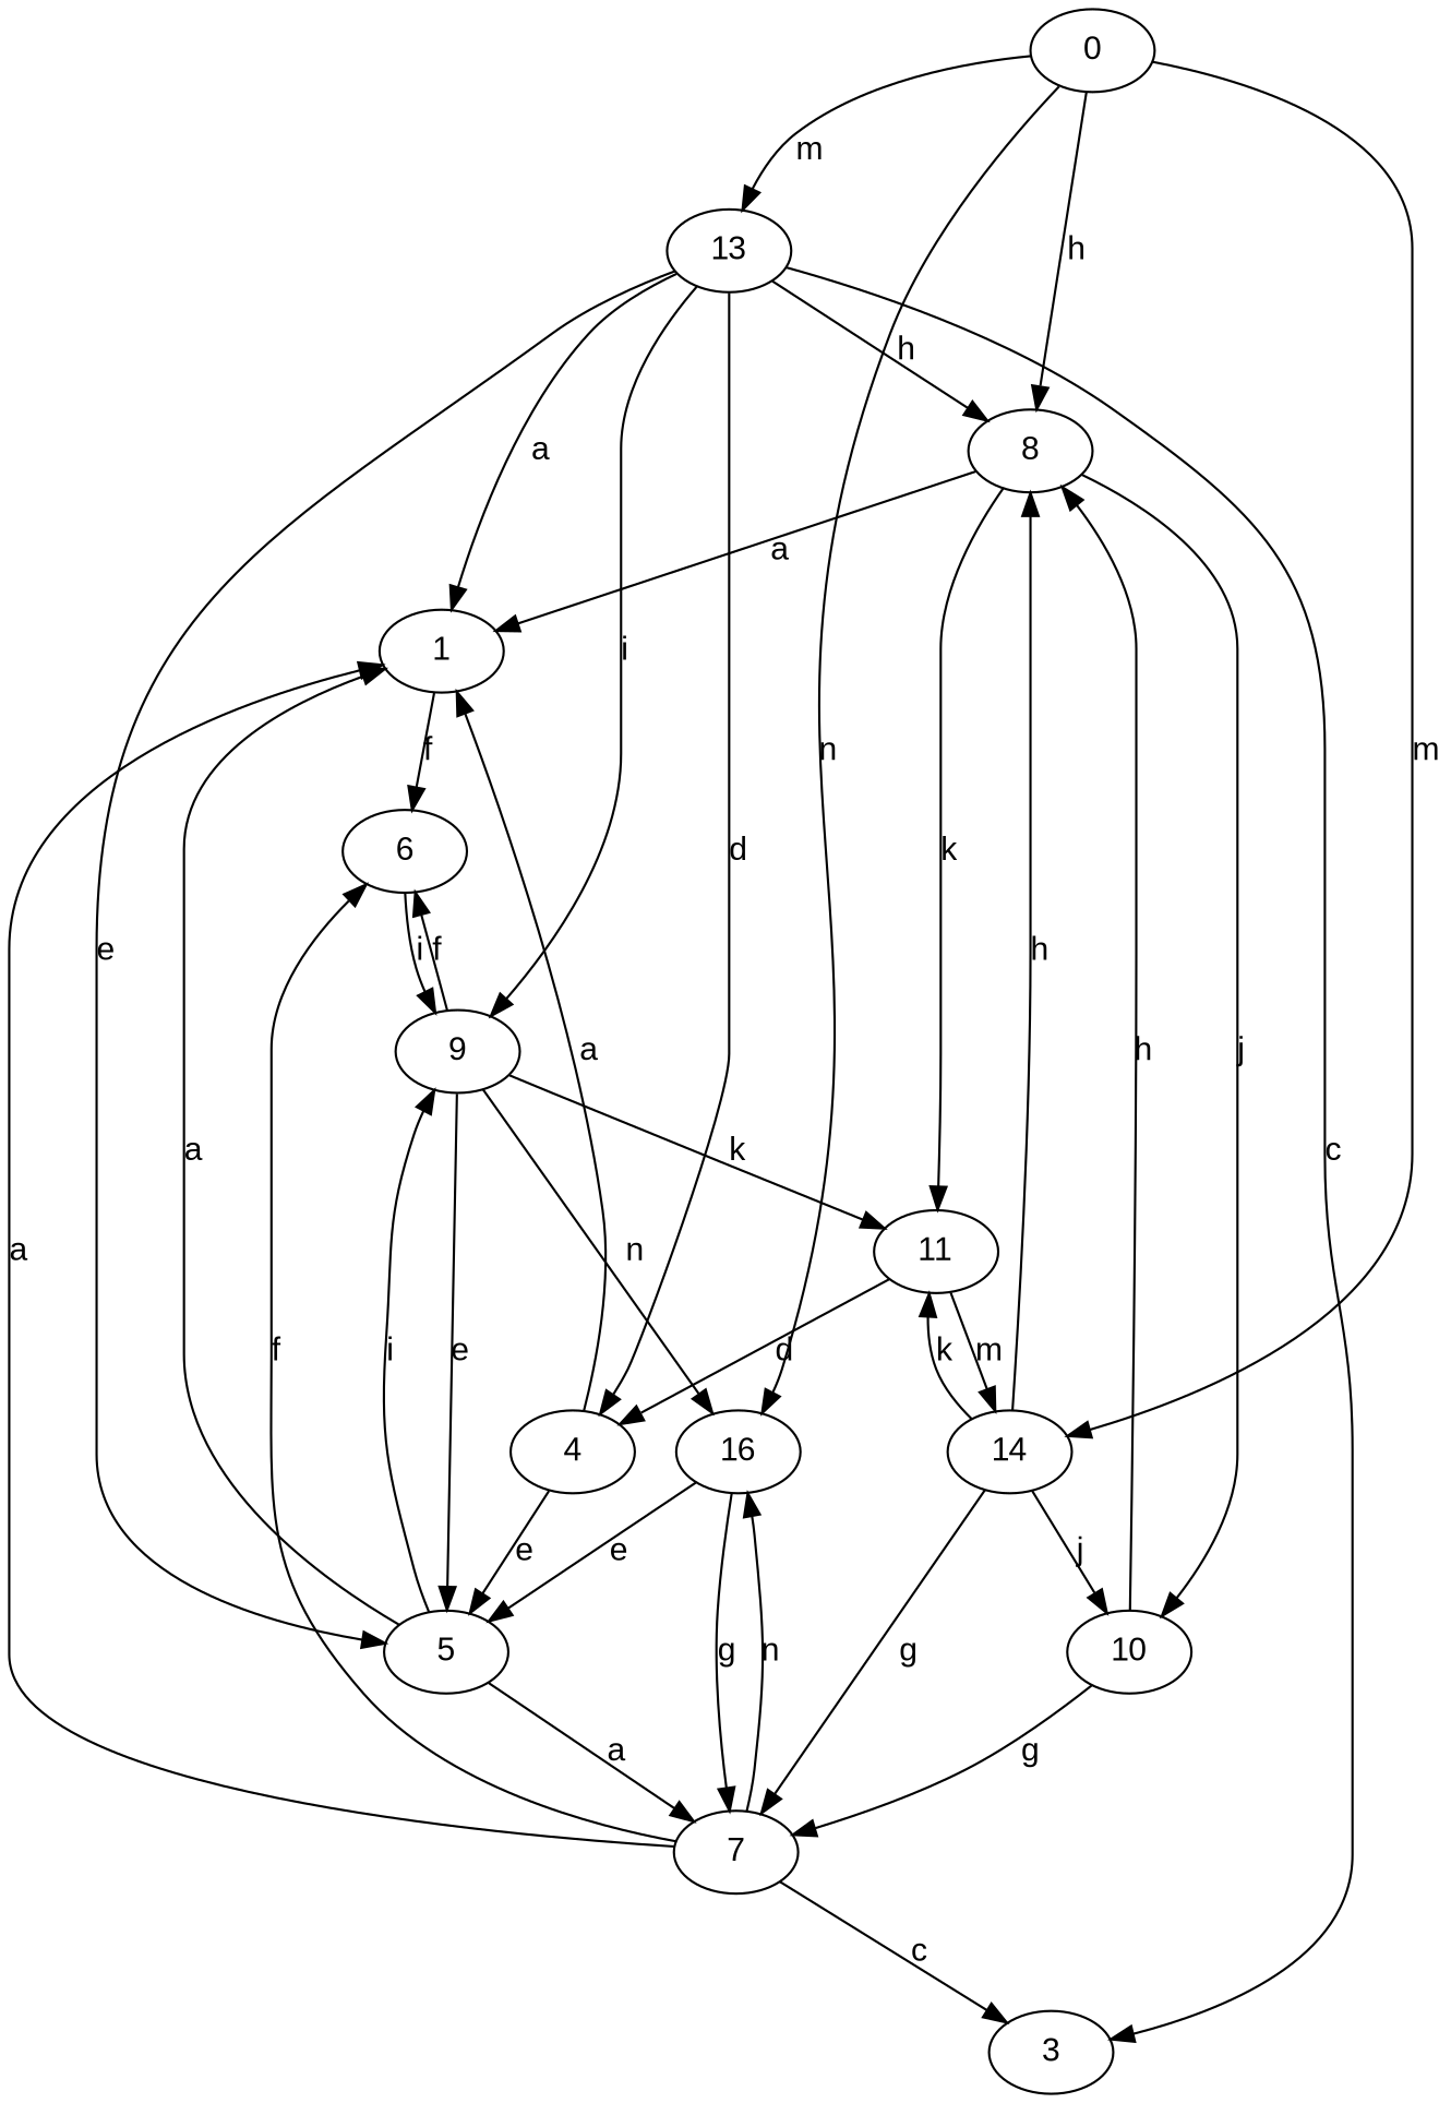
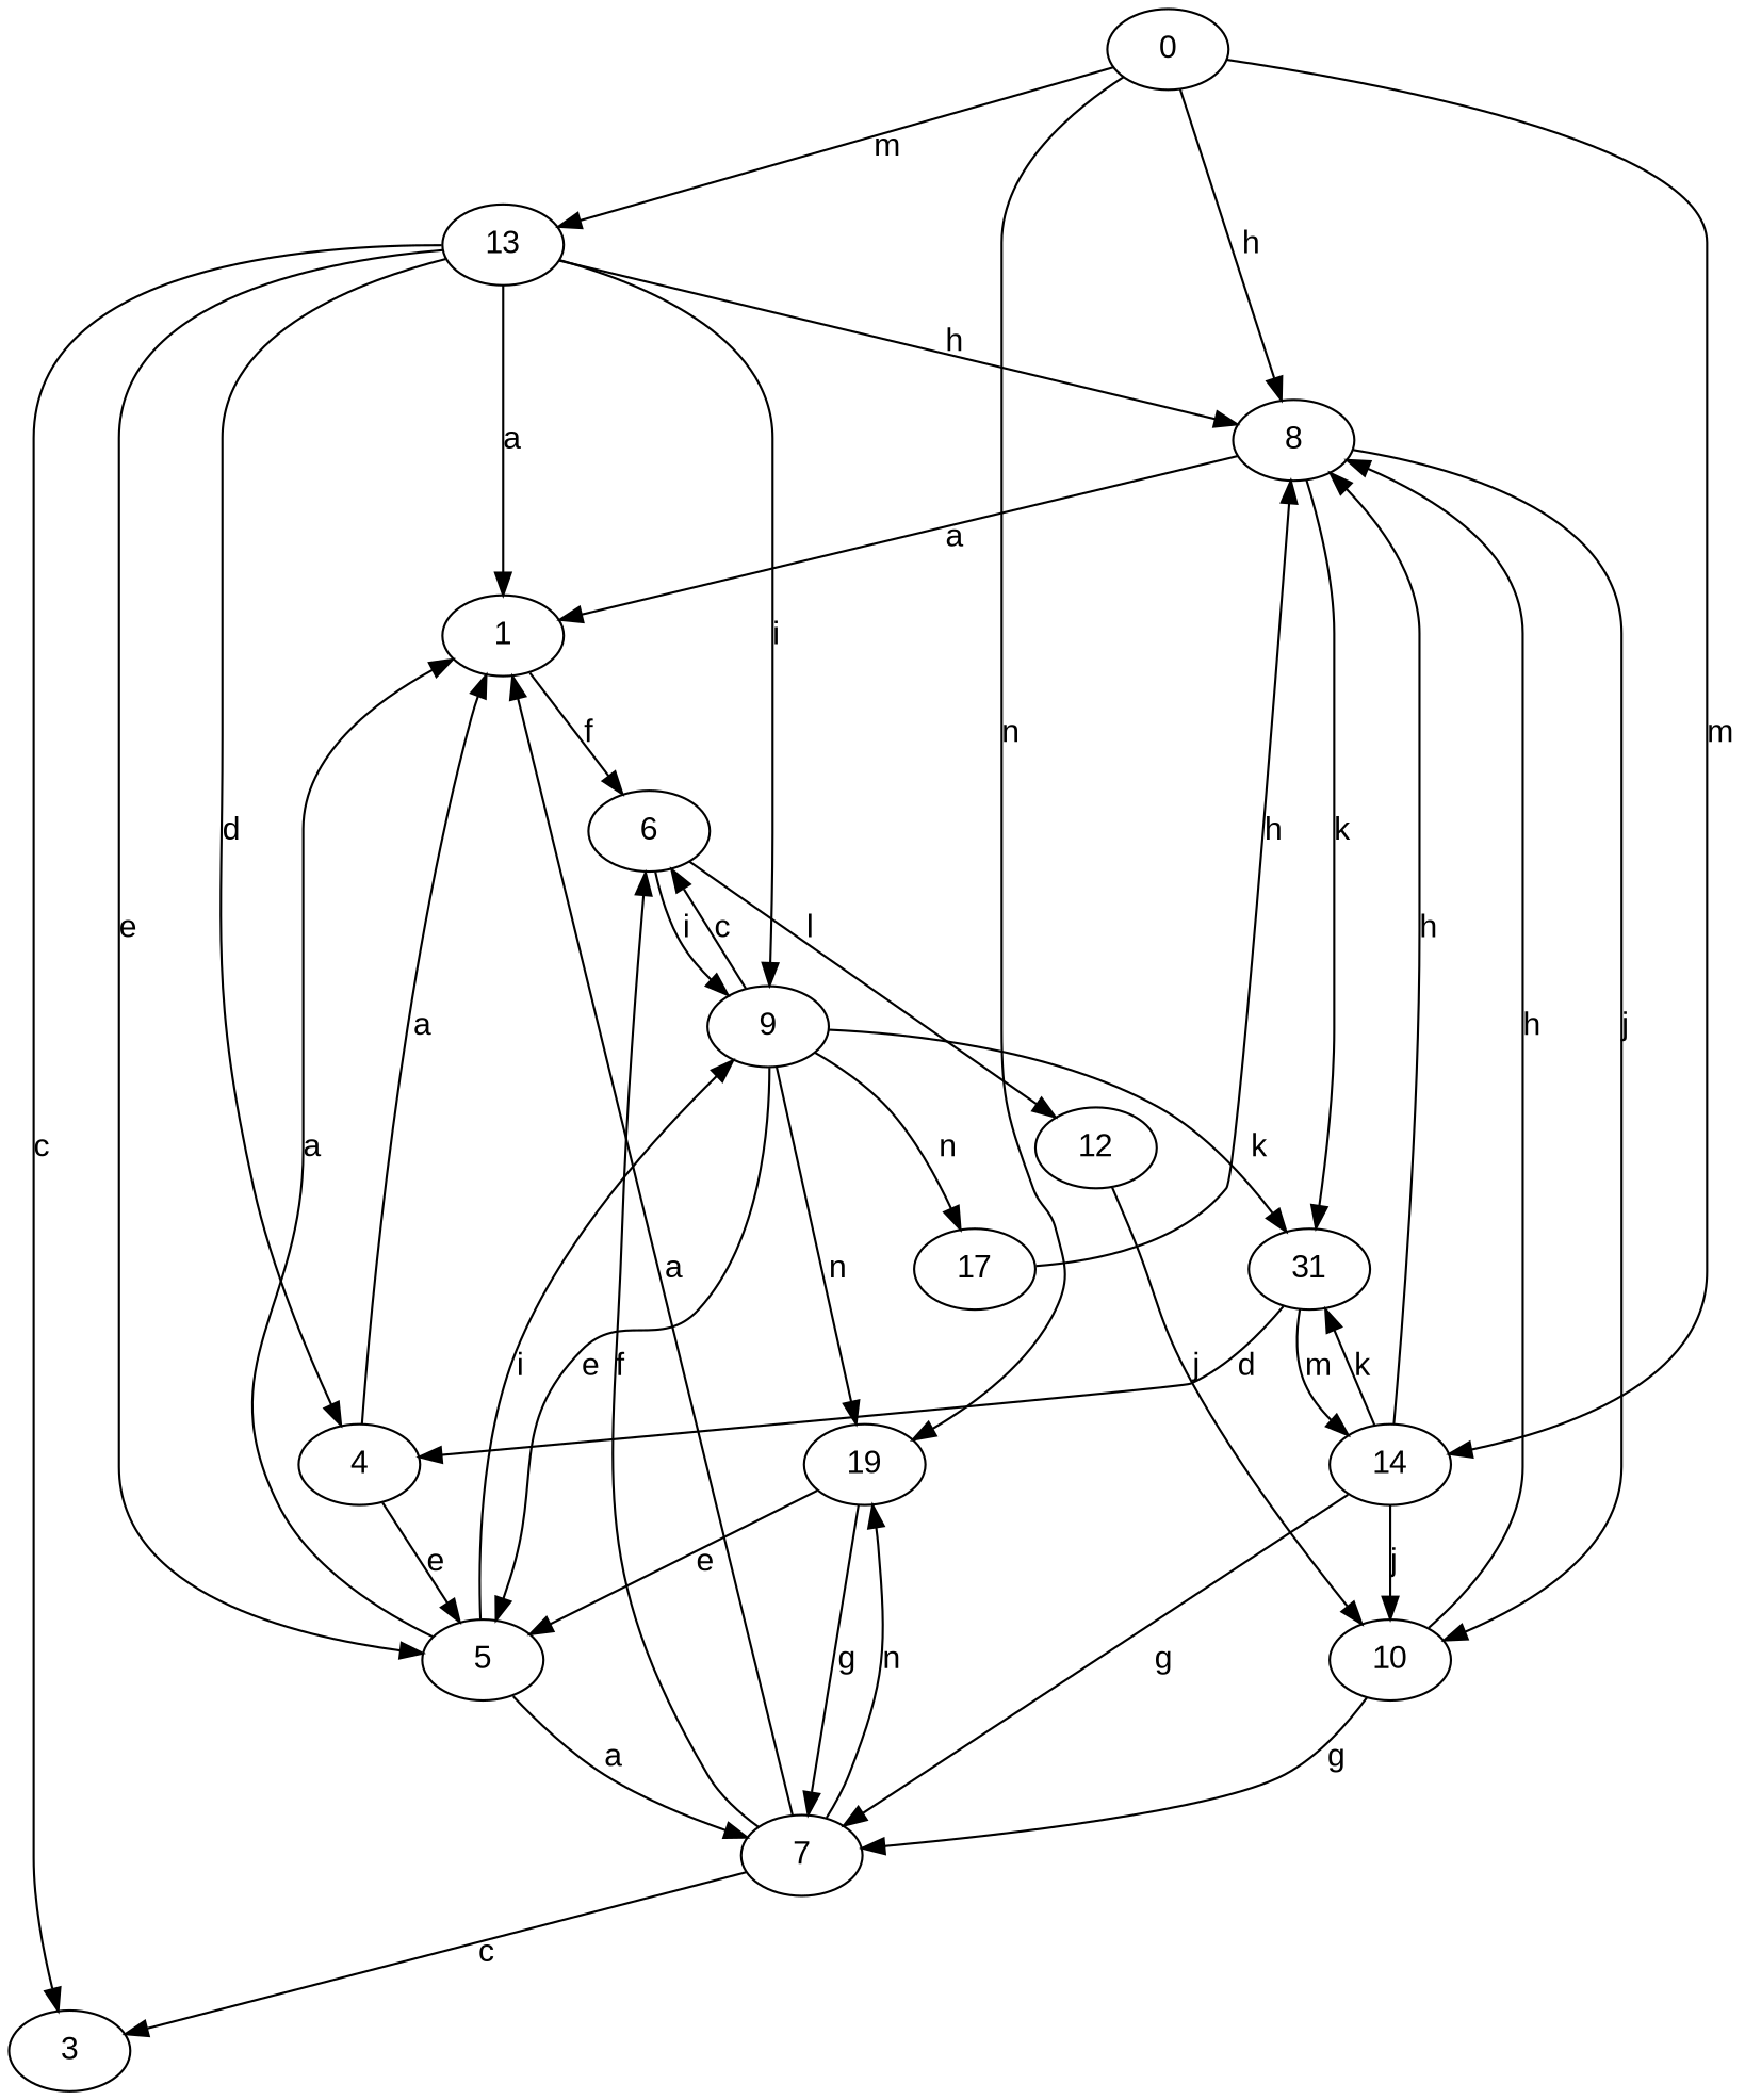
  strict digraph {
    fontname="Liberation Sans"
    node [fontname="Liberation Sans"]
    edge [fontname="Liberation Sans"]
    0
    8
    13
    14
-   16
+   16 [label=19]
    1
    10
-   11
+   11 [label=31]
    4
    5
    9
    3
    7
    6
+   12
+   17
    0 -> 8 [label=h]
    0 -> 13 [label=m]
    0 -> 14 [label=m]
    0 -> 16 [label=n]
    8 -> 1 [label=a]
    8 -> 10 [label=j]
    8 -> 11 [label=k]
    13 -> 8 [label=h]
    13 -> 1 [label=a]
    13 -> 4 [label=d]
    13 -> 5 [label=e]
    13 -> 9 [label=i]
    13 -> 3 [label=c]
    14 -> 8 [label=h]
    14 -> 10 [label=j]
    14 -> 11 [label=k]
    14 -> 7 [label=g]
    16 -> 5 [label=e]
    16 -> 7 [label=g]
    1 -> 6 [label=f]
    10 -> 8 [label=h]
    10 -> 7 [label=g]
    11 -> 14 [label=m]
    11 -> 4 [label=d]
    4 -> 1 [label=a]
    4 -> 5 [label=e]
    5 -> 1 [label=a]
    5 -> 9 [label=i]
    5 -> 7 [label=a]
    9 -> 16 [label=n]
    9 -> 11 [label=k]
    9 -> 5 [label=e]
-   9 -> 6 [label=f]
+   9 -> 6 [label=c]
+   9 -> 17 [label=n]
    7 -> 16 [label=n]
    7 -> 1 [label=a]
    7 -> 3 [label=c]
    7 -> 6 [label=f]
    6 -> 9 [label=i]
+   6 -> 12 [label=l]
+   12 -> 10 [label=j]
+   17 -> 8 [label=h]
  }
